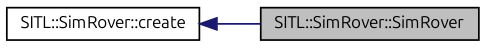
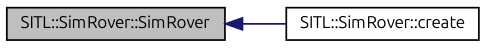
  digraph {
    rankdir=LR
    fontname=Ubuntu
    node [color=black fontname=Ubuntu fontsize=10 shape=record style=filled]
    n1 [fillcolor=grey75 fontcolor=black height=0.2 label="SITL::SimRover::SimRover" width=0.4]
    n2 [fillcolor=white height=0.2 label="SITL::SimRover::create" width=0.4]
-   n2 -> n1 [color=midnightblue dir=back fontname=Ubuntu fontsize=10 labelfontname=Helvetica labelfontsize=10 style=solid]
+   n1 -> n2 [color=midnightblue dir=back fontname=Ubuntu fontsize=10 labelfontname=Helvetica labelfontsize=10 style=solid]
  }
